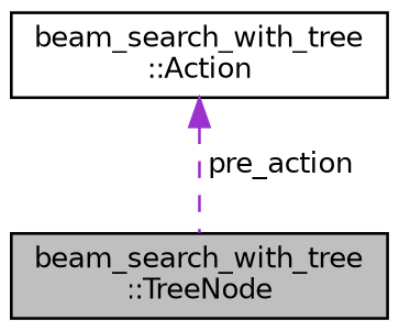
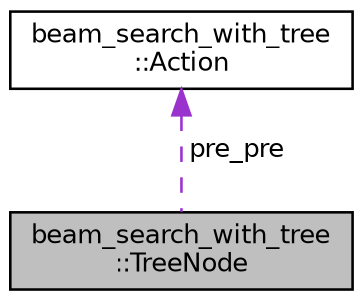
  digraph {
    node [color=black fontname=Helvetica fontsize=10 shape=record style=filled]
    n1 [fillcolor=grey75 fontcolor=black height=0.2 label="beam_search_with_tree\l::TreeNode" width=0.4]
    n2 [fillcolor=white height=0.2 label="beam_search_with_tree\l::Action" width=0.4]
-   n2 -> n1 [color=darkorchid3 dir=back fontname=Helvetica fontsize=10 label=" pre_action" labelfontname=Helvetica labelfontsize=10 style=dashed]
+   n2 -> n1 [color=darkorchid3 dir=back fontname=Helvetica fontsize=10 label=" pre_pre" labelfontname=Helvetica labelfontsize=10 style=dashed]
  }
